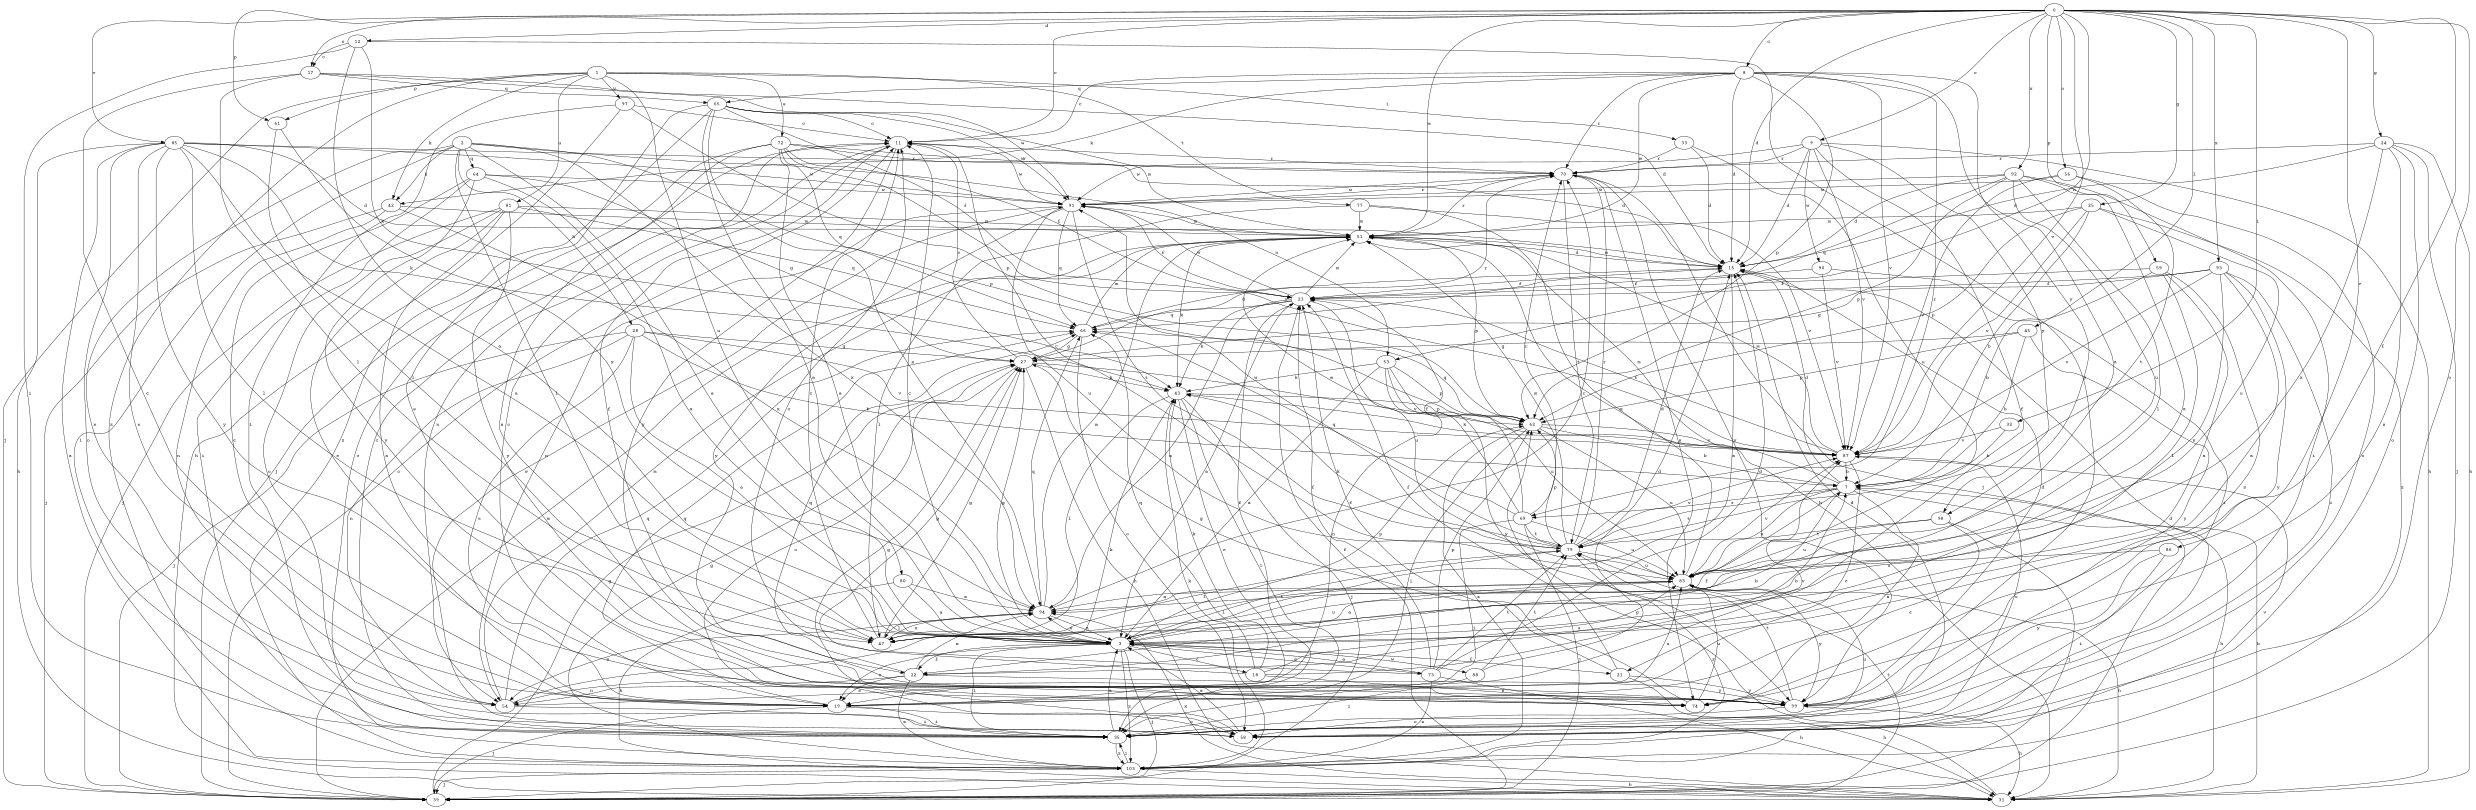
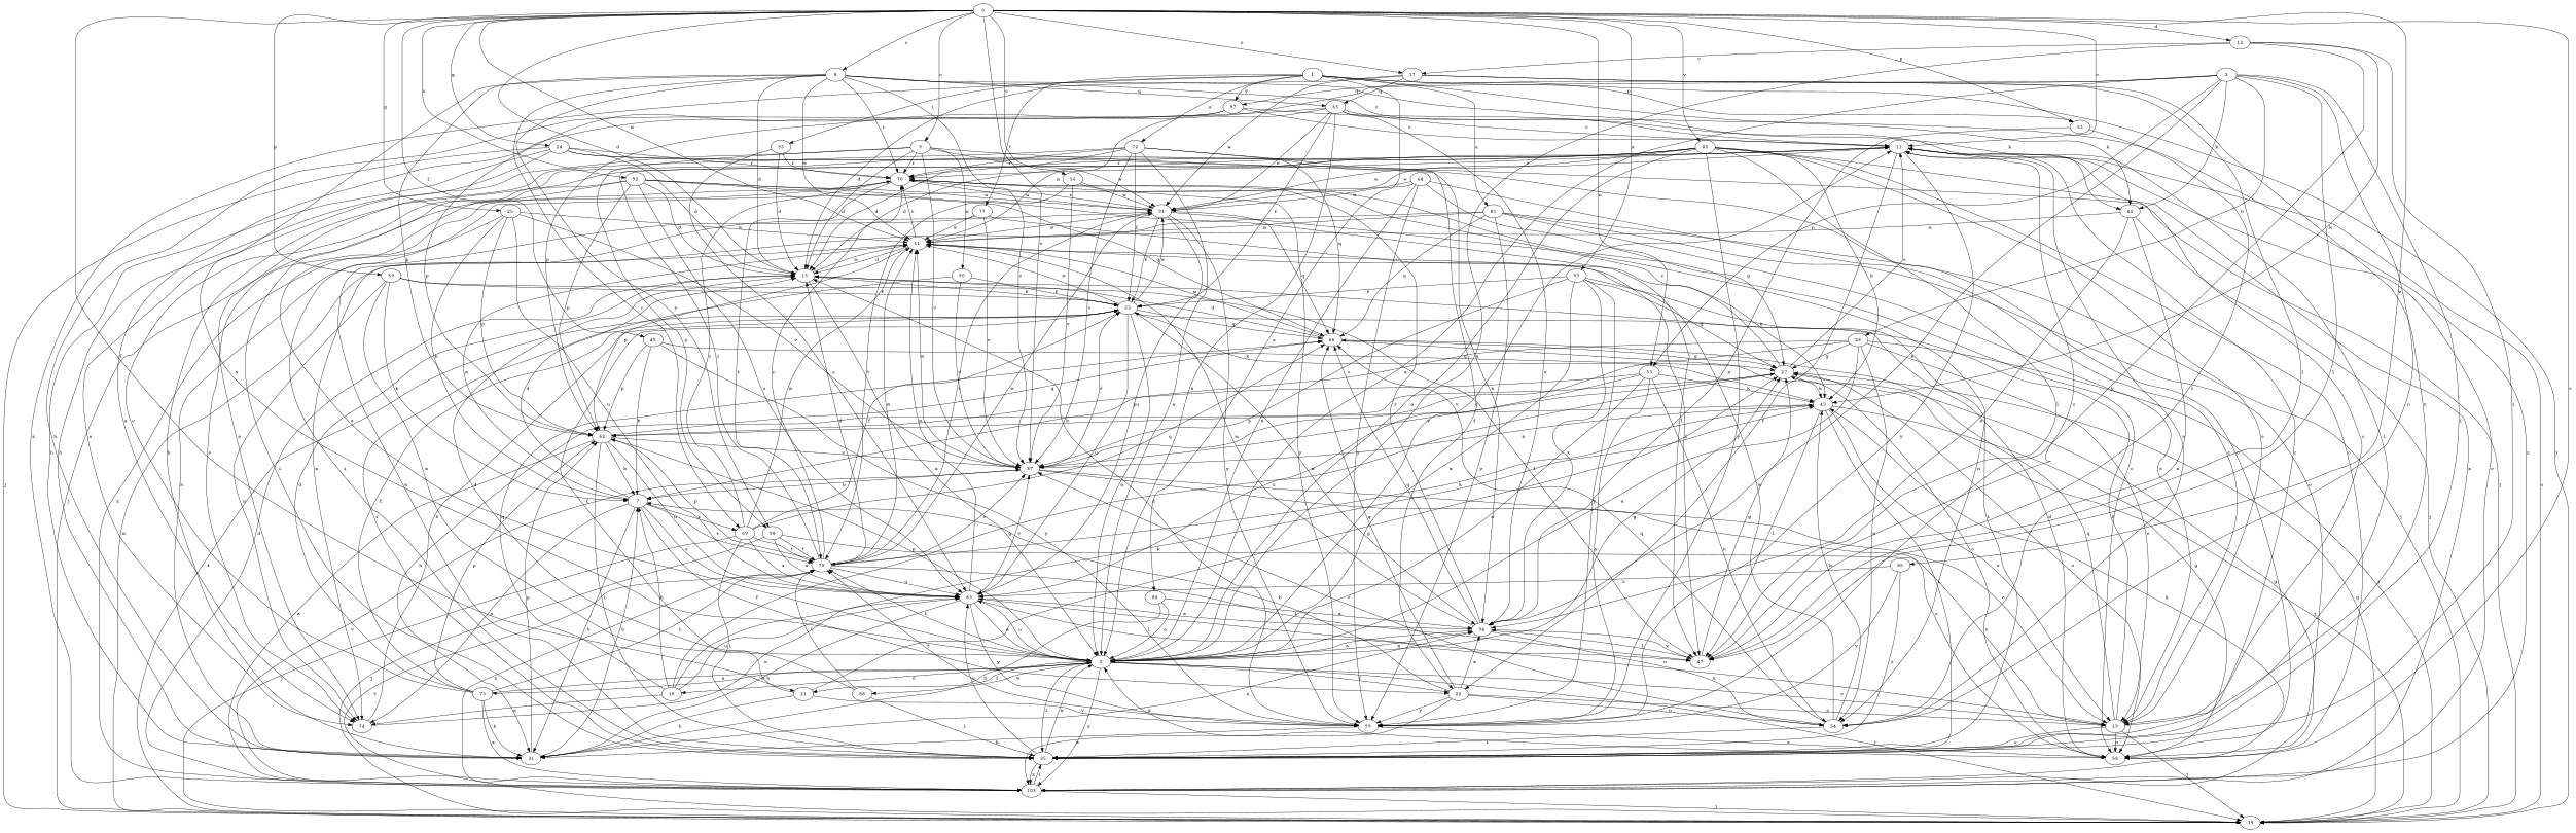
  strict digraph {
    fontname="Courier Prime"
    node [fontname="Courier Prime"]
    edge [fontname="Courier Prime"]
    0
    8
    9
    11
    12
    15
    17
    21
    24
    25
-   32
    45
    51
    53
    56
    58
    59
    61
    85
    86
    87
    92
    93
    42
    3
    62
    69
    65
    70
    98
    22
    31
    90
    91
    54
    99
    35
    43
    23
    47
    19
    27
    39
    94
    74
    103
    83
    7
    79
    66
    1
    33
    72
    77
    80
    81
    97
    2
    28
    64
    18
    73
    88
    0 -> 8 [label=c]
    0 -> 9 [label=c]
    0 -> 11 [label=c]
    0 -> 12 [label=d]
    0 -> 15 [label=d]
    0 -> 17 [label=e]
    0 -> 21 [label=f]
    0 -> 24 [label=g]
    0 -> 25 [label=g]
-   0 -> 32 [label=i]
    0 -> 45 [label=l]
    0 -> 51 [label=m]
    0 -> 53 [label=n]
    0 -> 56 [label=o]
    0 -> 58 [label=o]
    0 -> 59 [label=p]
    0 -> 61 [label=p]
    0 -> 85 [label=v]
    0 -> 86 [label=v]
    0 -> 87 [label=v]
    0 -> 92 [label=x]
    0 -> 93 [label=x]
    8 -> 11 [label=c]
    8 -> 15 [label=d]
    8 -> 51 [label=m]
    8 -> 87 [label=v]
    8 -> 42 [label=k]
    8 -> 3 [label=a]
    8 -> 62 [label=p]
    8 -> 69 [label=r]
    8 -> 65 [label=q]
    8 -> 70 [label=r]
    8 -> 98 [label=y]
    9 -> 15 [label=d]
    9 -> 87 [label=v]
    9 -> 70 [label=r]
    9 -> 98 [label=y]
    9 -> 22 [label=f]
    9 -> 31 [label=h]
    9 -> 90 [label=w]
    9 -> 91 [label=w]
    11 -> 70 [label=r]
    11 -> 22 [label=f]
    11 -> 91 [label=w]
    11 -> 54 [label=n]
    11 -> 99 [label=y]
    12 -> 17 [label=c]
    12 -> 3 [label=a]
    12 -> 99 [label=y]
    12 -> 35 [label=i]
    12 -> 43 [label=k]
    15 -> 51 [label=m]
    15 -> 3 [label=a]
    15 -> 23 [label=f]
    17 -> 15 [label=d]
    17 -> 65 [label=q]
    17 -> 91 [label=w]
    17 -> 47 [label=l]
    17 -> 19 [label=e]
    21 -> 31 [label=h]
    21 -> 99 [label=y]
    21 -> 23 [label=f]
    21 -> 27 [label=g]
    24 -> 15 [label=d]
    24 -> 58 [label=o]
    24 -> 70 [label=r]
    24 -> 31 [label=h]
    24 -> 39 [label=j]
    24 -> 94 [label=x]
    24 -> 74 [label=s]
    25 -> 51 [label=m]
    25 -> 87 [label=v]
    25 -> 62 [label=p]
    25 -> 103 [label=z]
    25 -> 83 [label=u]
    25 -> 7 [label=b]
-   32 -> 87 [label=v]
-   32 -> 7 [label=b]
    45 -> 62 [label=p]
    45 -> 99 [label=y]
    45 -> 27 [label=g]
    45 -> 7 [label=b]
    51 -> 15 [label=d]
    51 -> 62 [label=p]
    51 -> 70 [label=r]
    51 -> 43 [label=k]
    53 -> 3 [label=a]
    53 -> 62 [label=p]
    53 -> 54 [label=n]
    53 -> 99 [label=y]
    53 -> 43 [label=k]
    53 -> 83 [label=u]
    56 -> 58 [label=o]
    56 -> 87 [label=v]
    56 -> 91 [label=w]
    56 -> 79 [label=t]
    58 -> 15 [label=d]
    58 -> 3 [label=a]
    58 -> 27 [label=g]
    59 -> 3 [label=a]
    59 -> 23 [label=f]
    59 -> 47 [label=l]
    59 -> 74 [label=s]
    59 -> 7 [label=b]
    61 -> 47 [label=l]
    61 -> 94 [label=x]
    85 -> 15 [label=d]
    85 -> 58 [label=o]
    85 -> 3 [label=a]
    85 -> 70 [label=r]
    85 -> 31 [label=h]
    85 -> 91 [label=w]
    85 -> 99 [label=y]
    85 -> 43 [label=k]
    85 -> 47 [label=l]
    85 -> 19 [label=e]
    85 -> 103 [label=z]
    86 -> 99 [label=y]
    86 -> 35 [label=i]
    86 -> 83 [label=u]
    87 -> 51 [label=m]
    87 -> 58 [label=o]
    87 -> 43 [label=k]
    87 -> 23 [label=f]
    87 -> 19 [label=e]
    87 -> 7 [label=b]
    92 -> 15 [label=d]
    92 -> 3 [label=a]
    92 -> 62 [label=p]
    92 -> 91 [label=w]
    92 -> 35 [label=i]
    92 -> 47 [label=l]
    92 -> 83 [label=u]
    92 -> 66 [label=q]
    93 -> 87 [label=v]
    93 -> 3 [label=a]
    93 -> 99 [label=y]
    93 -> 35 [label=i]
    93 -> 23 [label=f]
    93 -> 27 [label=g]
    93 -> 94 [label=x]
    42 -> 51 [label=m]
    42 -> 54 [label=n]
    42 -> 39 [label=j]
    42 -> 94 [label=x]
    3 -> 11 [label=c]
    3 -> 21 [label=f]
    3 -> 62 [label=p]
    3 -> 22 [label=f]
    3 -> 35 [label=i]
    3 -> 19 [label=e]
    3 -> 27 [label=g]
    3 -> 39 [label=j]
    3 -> 94 [label=x]
    3 -> 103 [label=z]
    3 -> 83 [label=u]
    3 -> 79 [label=t]
    3 -> 18 [label=e]
    3 -> 73 [label=s]
    3 -> 88 [label=w]
    62 -> 87 [label=v]
    62 -> 35 [label=i]
    62 -> 103 [label=z]
    62 -> 83 [label=u]
    62 -> 7 [label=b]
    62 -> 66 [label=q]
    69 -> 51 [label=m]
    69 -> 70 [label=r]
    69 -> 35 [label=i]
    69 -> 23 [label=f]
    69 -> 39 [label=j]
    69 -> 83 [label=u]
    69 -> 79 [label=t]
    69 -> 66 [label=q]
    65 -> 11 [label=c]
    65 -> 51 [label=m]
    65 -> 3 [label=a]
    65 -> 91 [label=w]
    65 -> 23 [label=f]
    65 -> 94 [label=x]
    65 -> 74 [label=s]
    65 -> 103 [label=z]
    70 -> 91 [label=w]
    70 -> 99 [label=y]
    70 -> 39 [label=j]
    70 -> 74 [label=s]
    70 -> 79 [label=t]
    98 -> 19 [label=e]
    98 -> 39 [label=j]
    98 -> 83 [label=u]
    98 -> 79 [label=t]
    22 -> 54 [label=n]
    22 -> 99 [label=y]
    22 -> 19 [label=e]
    22 -> 94 [label=x]
    22 -> 103 [label=z]
    22 -> 7 [label=b]
    22 -> 66 [label=q]
    31 -> 62 [label=p]
    31 -> 94 [label=x]
    31 -> 7 [label=b]
    90 -> 87 [label=v]
    90 -> 35 [label=i]
    90 -> 23 [label=f]
    91 -> 51 [label=m]
    91 -> 70 [label=r]
    91 -> 54 [label=n]
    91 -> 99 [label=y]
    91 -> 23 [label=f]
    91 -> 83 [label=u]
    91 -> 79 [label=t]
    91 -> 66 [label=q]
    54 -> 51 [label=m]
    54 -> 87 [label=v]
    54 -> 35 [label=i]
    54 -> 43 [label=k]
    54 -> 66 [label=q]
    99 -> 15 [label=d]
    99 -> 58 [label=o]
    99 -> 31 [label=h]
    99 -> 79 [label=t]
    35 -> 11 [label=c]
    35 -> 3 [label=a]
    35 -> 91 [label=w]
    35 -> 103 [label=z]
    35 -> 83 [label=u]
    43 -> 62 [label=p]
    43 -> 35 [label=i]
    43 -> 47 [label=l]
    43 -> 19 [label=e]
    43 -> 39 [label=j]
    23 -> 51 [label=m]
    23 -> 3 [label=a]
    23 -> 91 [label=w]
    23 -> 43 [label=k]
    23 -> 94 [label=x]
    23 -> 83 [label=u]
    23 -> 66 [label=q]
    47 -> 11 [label=c]
    47 -> 27 [label=g]
    47 -> 94 [label=x]
    19 -> 11 [label=c]
    19 -> 58 [label=o]
    19 -> 35 [label=i]
    19 -> 23 [label=f]
    19 -> 39 [label=j]
    19 -> 83 [label=u]
    19 -> 66 [label=q]
    27 -> 11 [label=c]
    27 -> 58 [label=o]
    27 -> 87 [label=v]
    27 -> 70 [label=r]
    27 -> 31 [label=h]
    27 -> 43 [label=k]
    39 -> 11 [label=c]
    39 -> 51 [label=m]
    39 -> 23 [label=f]
    39 -> 27 [label=g]
    39 -> 79 [label=t]
    94 -> 51 [label=m]
    94 -> 3 [label=a]
    94 -> 70 [label=r]
    94 -> 54 [label=x]
    94 -> 47 [label=l]
    94 -> 66 [label=q]
    74 -> 23 [label=f]
    74 -> 83 [label=u]
    103 -> 11 [label=c]
    103 -> 15 [label=d]
    103 -> 87 [label=v]
-   103 -> 31 [label=h]
    103 -> 35 [label=i]
    103 -> 43 [label=k]
    103 -> 27 [label=g]
    103 -> 39 [label=j]
    83 -> 51 [label=m]
    83 -> 87 [label=v]
    83 -> 3 [label=a]
    83 -> 31 [label=h]
    83 -> 99 [label=y]
    83 -> 47 [label=l]
    83 -> 94 [label=x]
    7 -> 15 [label=d]
    7 -> 51 [label=m]
    7 -> 69 [label=r]
    7 -> 22 [label=f]
    7 -> 31 [label=h]
    7 -> 74 [label=s]
    7 -> 83 [label=u]
    7 -> 79 [label=t]
    79 -> 11 [label=c]
    79 -> 15 [label=d]
    79 -> 51 [label=m]
    79 -> 87 [label=v]
    79 -> 62 [label=p]
    79 -> 70 [label=r]
    79 -> 91 [label=w]
    79 -> 43 [label=k]
    79 -> 47 [label=l]
    79 -> 103 [label=z]
    79 -> 83 [label=u]
    66 -> 15 [label=d]
    66 -> 51 [label=m]
    66 -> 58 [label=o]
    66 -> 27 [label=g]
    1 -> 61 [label=p]
    1 -> 42 [label=k]
    1 -> 39 [label=j]
    1 -> 103 [label=z]
    1 -> 33 [label=i]
    1 -> 72 [label=s]
    1 -> 77 [label=t]
    1 -> 80 [label=u]
    1 -> 81 [label=u]
    1 -> 97 [label=y]
    33 -> 15 [label=d]
    33 -> 70 [label=r]
    33 -> 83 [label=u]
    72 -> 15 [label=d]
    72 -> 87 [label=v]
    72 -> 3 [label=a]
    72 -> 70 [label=r]
    72 -> 23 [label=f]
    72 -> 39 [label=j]
    72 -> 74 [label=s]
    72 -> 66 [label=q]
    77 -> 51 [label=m]
    77 -> 87 [label=v]
    77 -> 31 [label=h]
    77 -> 47 [label=l]
    80 -> 3 [label=a]
    80 -> 31 [label=h]
    80 -> 94 [label=x]
    81 -> 51 [label=m]
    81 -> 58 [label=o]
    81 -> 99 [label=y]
    81 -> 19 [label=e]
    81 -> 39 [label=j]
    81 -> 74 [label=s]
    81 -> 66 [label=q]
    97 -> 11 [label=c]
    97 -> 62 [label=p]
    97 -> 31 [label=h]
    97 -> 35 [label=i]
    2 -> 53 [label=n]
    2 -> 42 [label=k]
    2 -> 3 [label=a]
    2 -> 62 [label=p]
    2 -> 54 [label=n]
    2 -> 35 [label=i]
    2 -> 47 [label=l]
    2 -> 94 [label=x]
    2 -> 28 [label=h]
-   2 -> 64 [label=q]
+   2 -> 97 [label=q]
    28 -> 87 [label=v]
    28 -> 3 [label=a]
    28 -> 54 [label=n]
    28 -> 19 [label=e]
    28 -> 27 [label=g]
    28 -> 39 [label=j]
    28 -> 7 [label=b]
    64 -> 3 [label=a]
    64 -> 91 [label=w]
    64 -> 99 [label=y]
    64 -> 35 [label=i]
    64 -> 19 [label=e]
    64 -> 27 [label=g]
    18 -> 43 [label=k]
    18 -> 27 [label=g]
    18 -> 74 [label=s]
    18 -> 83 [label=u]
    18 -> 7 [label=b]
    18 -> 66 [label=q]
    73 -> 11 [label=c]
    73 -> 15 [label=d]
    73 -> 3 [label=a]
    73 -> 62 [label=p]
    73 -> 31 [label=h]
    73 -> 23 [label=f]
    73 -> 103 [label=z]
    73 -> 79 [label=t]
    88 -> 15 [label=d]
    88 -> 35 [label=i]
    88 -> 79 [label=t]
  }
